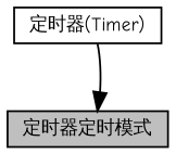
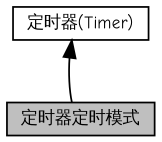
  digraph {
    rankdir=TB
    fontname="Comic Neue"
    node [color=black fontname="Comic Neue" fontsize=10 shape=box style=filled]
    n1 [fillcolor=white height=0.2 label="定时器(Timer)" width=0.4]
    n2 [fillcolor=grey75 fontcolor=black height=0.2 label="定时器定时模式" width=0.4]
-   n2 -> n1 [dir=back fontname="Comic Neue" fontsize=10 labelfontname="黑体" labelfontsize=10 shape=plaintext style=solid]
+   n1 -> n2 [dir=back fontname="Comic Neue" fontsize=10 labelfontname="黑体" labelfontsize=10 shape=plaintext style=solid]
  }
